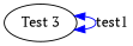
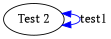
  digraph {
    compound=true
    fontname="PT Serif"
-   n1 [label="Test 3" fontname="PT Serif"]
+   n1 [label="Test 2" fontname="PT Serif"]
    n1 -> n1 [color=blue dir=both label=test1 fontname="PT Serif"]
  }
